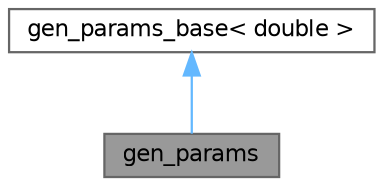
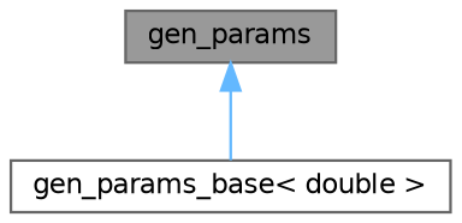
  digraph {
    node [color=gray40 fontname=Helvetica fontsize=10 shape=box style=filled]
    n1 [fillcolor=grey60 fontcolor=black height=0.2 label=gen_params width=0.4]
    n2 [fillcolor=white height=0.2 label="gen_params_base\< double \>" width=0.4]
-   n2 -> n1 [color=steelblue1 dir=back fontname=Helvetica fontsize=10 labelfontname=Helvetica labelfontsize=10 style=solid]
+   n1 -> n2 [color=steelblue1 dir=back fontname=Helvetica fontsize=10 labelfontname=Helvetica labelfontsize=10 style=solid]
  }
